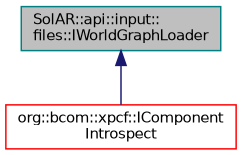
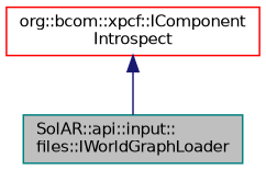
  digraph {
    node [fontname=Helvetica fontsize=10 shape=record style=filled]
    n1 [color=teal fillcolor=grey75 fontcolor=black height=0.2 label="SolAR::api::input::\lfiles::IWorldGraphLoader" width=0.4]
    n2 [color=red fillcolor=white height=0.2 label="org::bcom::xpcf::IComponent\lIntrospect" width=0.4]
-   n1 -> n2 [color=midnightblue dir=back fontname=Helvetica fontsize=10 labelfontname=Helvetica labelfontsize=10 style=solid]
+   n2 -> n1 [color=midnightblue dir=back fontname=Helvetica fontsize=10 labelfontname=Helvetica labelfontsize=10 style=solid]
  }
